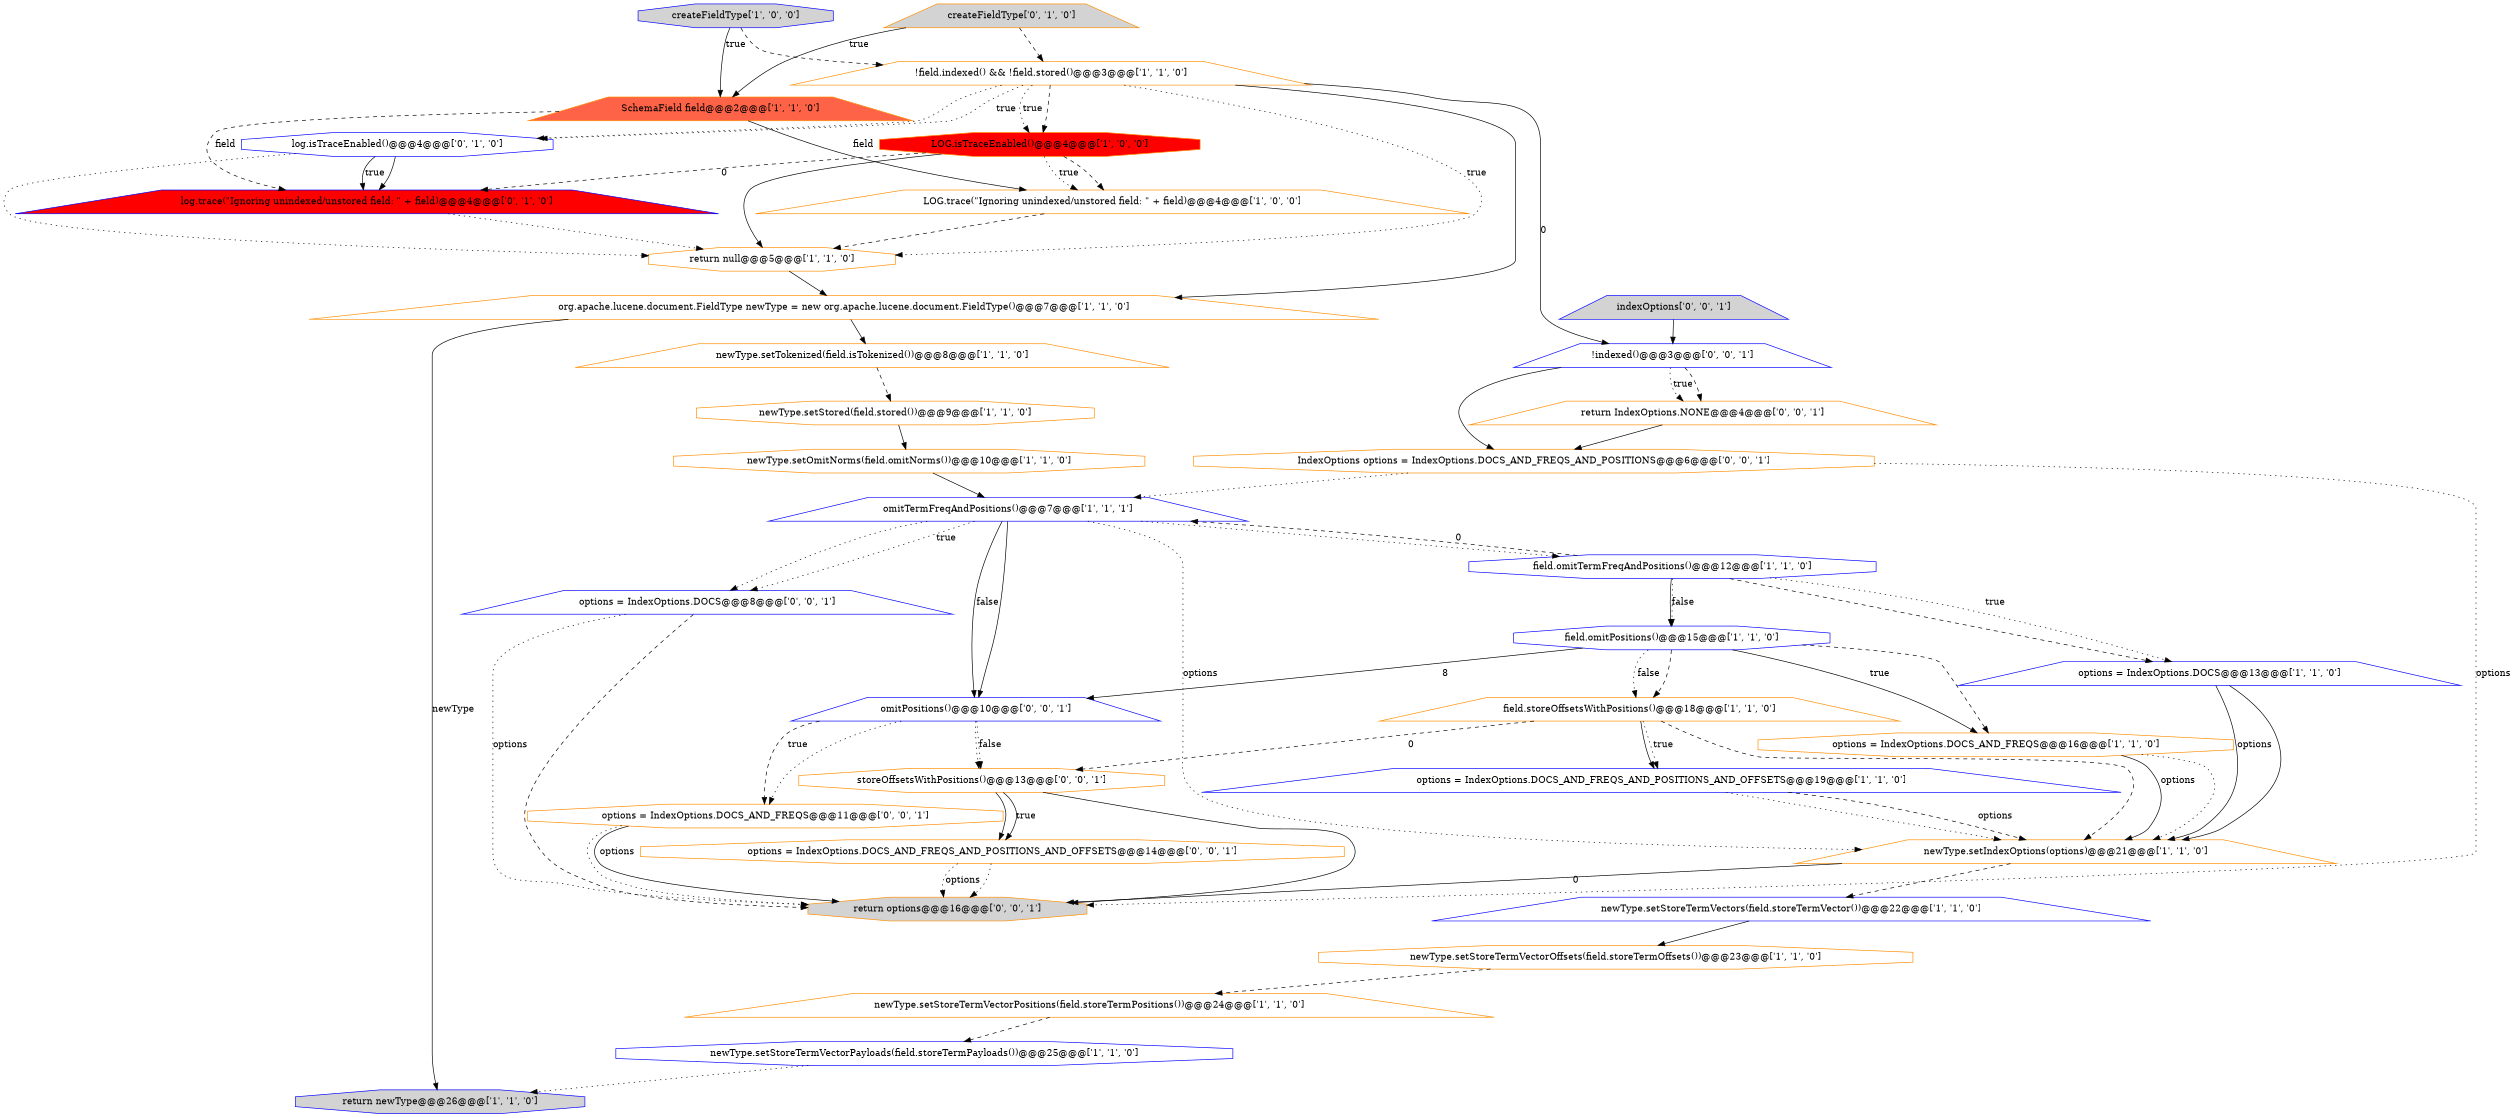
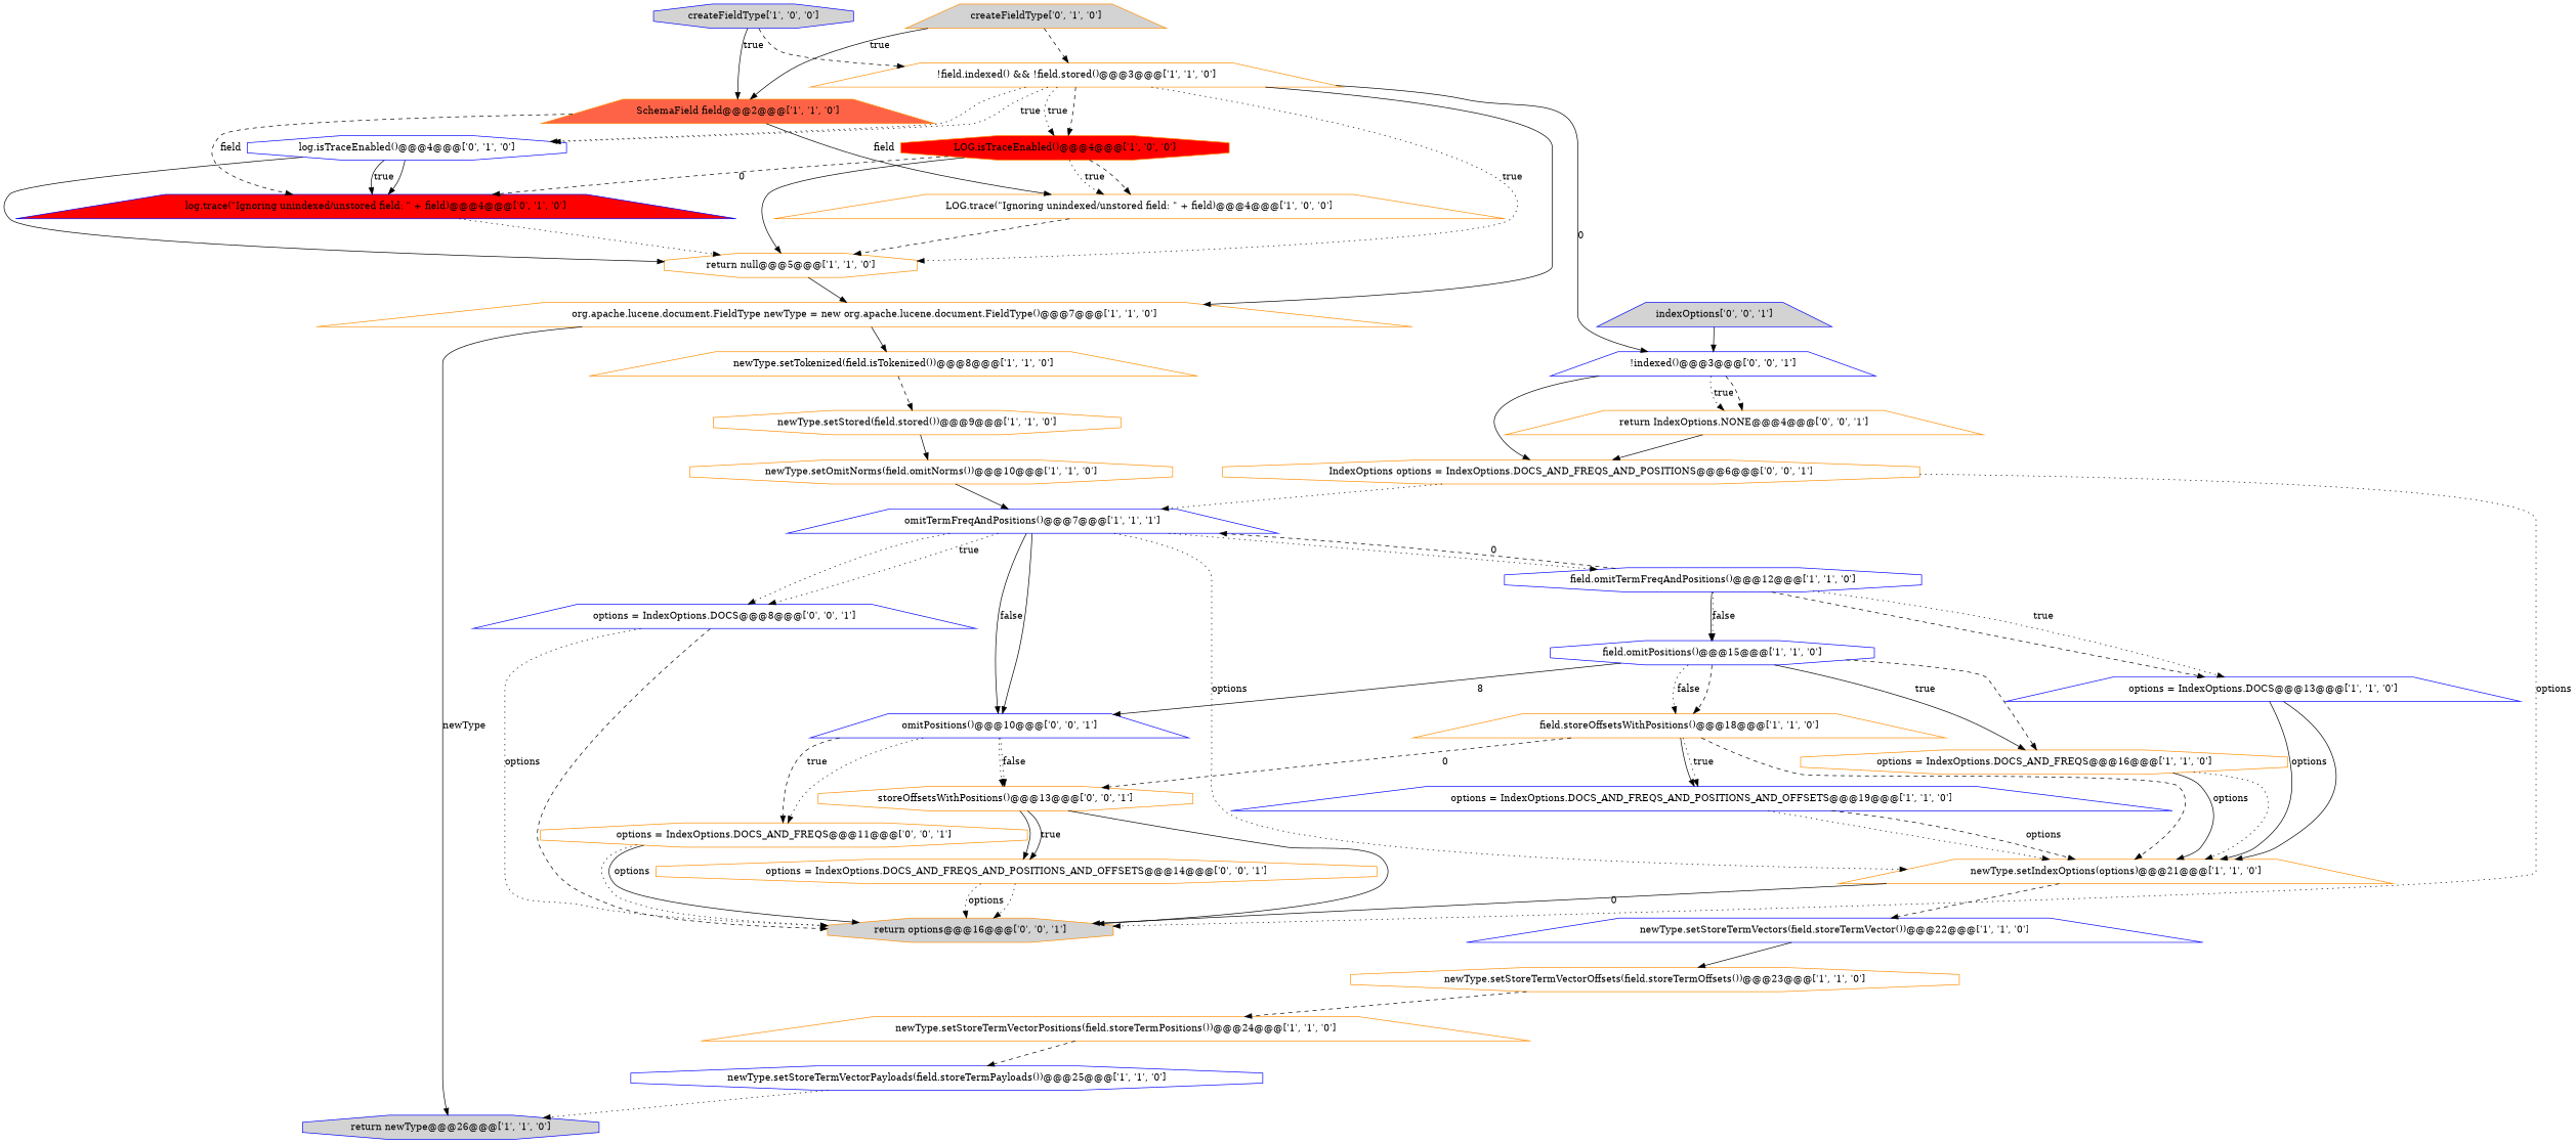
  digraph {
    node [color=darkorange fillcolor=white shape=trapezium style=filled]
    edge [style=solid]
    n1 [color=blue fillcolor=lightgray label="return newType@@@26@@@['1', '1', '0']" shape=octagon]
    n2 [label="newType.setIndexOptions(options)@@@21@@@['1', '1', '0']"]
    n3 [fillcolor=lightgray label="return options@@@16@@@['0', '0', '1']" shape=octagon]
    n4 [color=blue label="newType.setStoreTermVectors(field.storeTermVector())@@@22@@@['1', '1', '0']"]
    n5 [label="newType.setStoreTermVectorOffsets(field.storeTermOffsets())@@@23@@@['1', '1', '0']" shape=octagon]
    n6 [fillcolor=tomato label="SchemaField field@@@2@@@['1', '1', '0']"]
    n7 [label="LOG.trace(\"Ignoring unindexed/unstored field: \" + field)@@@4@@@['1', '0', '0']"]
    n8 [color=blue fillcolor=red label="log.trace(\"Ignoring unindexed/unstored field: \" + field)@@@4@@@['0', '1', '0']"]
    n9 [label="return null@@@5@@@['1', '1', '0']" shape=octagon]
    n10 [fillcolor=red label="LOG.isTraceEnabled()@@@4@@@['1', '0', '0']" shape=octagon]
    n11 [label="org.apache.lucene.document.FieldType newType = new org.apache.lucene.document.FieldType()@@@7@@@['1', '1', '0']"]
    n12 [label="field.storeOffsetsWithPositions()@@@18@@@['1', '1', '0']"]
    n13 [color=blue label="options = IndexOptions.DOCS_AND_FREQS_AND_POSITIONS_AND_OFFSETS@@@19@@@['1', '1', '0']"]
    n14 [label="storeOffsetsWithPositions()@@@13@@@['0', '0', '1']" shape=octagon]
    n15 [label="options = IndexOptions.DOCS_AND_FREQS_AND_POSITIONS_AND_OFFSETS@@@14@@@['0', '0', '1']" shape=octagon]
    n16 [label="options = IndexOptions.DOCS_AND_FREQS@@@11@@@['0', '0', '1']" shape=octagon]
    n17 [label="newType.setTokenized(field.isTokenized())@@@8@@@['1', '1', '0']"]
    n18 [label="newType.setStored(field.stored())@@@9@@@['1', '1', '0']" shape=octagon]
    n19 [color=blue label="omitTermFreqAndPositions()@@@7@@@['1', '1', '1']"]
    n20 [color=blue label="field.omitTermFreqAndPositions()@@@12@@@['1', '1', '0']" shape=octagon]
    n21 [color=blue label="options = IndexOptions.DOCS@@@8@@@['0', '0', '1']"]
    n22 [color=blue label="omitPositions()@@@10@@@['0', '0', '1']"]
    n23 [color=blue label="options = IndexOptions.DOCS@@@13@@@['1', '1', '0']"]
    n24 [color=blue label="field.omitPositions()@@@15@@@['1', '1', '0']" shape=octagon]
    n25 [label="options = IndexOptions.DOCS_AND_FREQS@@@16@@@['1', '1', '0']" shape=octagon]
    n26 [label="newType.setStoreTermVectorPositions(field.storeTermPositions())@@@24@@@['1', '1', '0']"]
    n27 [color=blue label="newType.setStoreTermVectorPayloads(field.storeTermPayloads())@@@25@@@['1', '1', '0']" shape=octagon]
    n28 [label="IndexOptions options = IndexOptions.DOCS_AND_FREQS_AND_POSITIONS@@@6@@@['0', '0', '1']" shape=octagon]
    n29 [label="!field.indexed() && !field.stored()@@@3@@@['1', '1', '0']"]
    n30 [color=blue label="!indexed()@@@3@@@['0', '0', '1']"]
    n31 [color=blue label="log.isTraceEnabled()@@@4@@@['0', '1', '0']" shape=octagon]
    n32 [label="return IndexOptions.NONE@@@4@@@['0', '0', '1']"]
    n33 [color=blue fillcolor=lightgray label="indexOptions['0', '0', '1']"]
    n34 [label="newType.setOmitNorms(field.omitNorms())@@@10@@@['1', '1', '0']" shape=octagon]
    n35 [color=blue fillcolor=lightgray label="createFieldType['1', '0', '0']" shape=octagon]
    n36 [fillcolor=lightgray label="createFieldType['0', '1', '0']"]
    n2 -> n3 [label=0]
    n2 -> n4 [style=dashed]
    n4 -> n5
    n5 -> n26 [style=dashed]
    n6 -> n7 [label=field]
    n6 -> n8 [label=field style=dashed]
    n7 -> n9 [style=dashed]
    n8 -> n9 [style=dotted]
    n9 -> n11
    n10 -> n7 [style=dashed]
    n10 -> n7 [label=true style=dotted]
    n10 -> n8 [label=0 style=dashed]
    n10 -> n9
    n11 -> n1 [label=newType]
    n11 -> n17
    n12 -> n2 [style=dashed]
    n12 -> n13 [label=true style=dotted]
    n12 -> n13
    n12 -> n14 [label=0 style=dashed]
    n13 -> n2 [style=dotted]
    n13 -> n2 [label=options style=dashed]
    n14 -> n3
    n14 -> n15
    n14 -> n15 [label=true]
    n15 -> n3 [style=dotted]
    n15 -> n3 [label=options style=dotted]
    n16 -> n3 [label=options]
    n16 -> n3 [style=dotted]
    n17 -> n18 [style=dashed]
    n18 -> n34
    n19 -> n2 [label=options style=dotted]
    n19 -> n20 [style=dotted]
    n19 -> n21 [style=dotted]
    n19 -> n21 [label=true style=dotted]
    n19 -> n22 [label=false]
    n19 -> n22
    n20 -> n19 [label=0 style=dashed]
    n20 -> n23 [style=dashed]
    n20 -> n23 [label=true style=dotted]
    n20 -> n24
    n20 -> n24 [label=false style=dotted]
    n21 -> n3 [style=dashed]
    n21 -> n3 [label=options style=dotted]
    n22 -> n14 [style=dotted]
    n22 -> n14 [label=false style=dotted]
    n22 -> n16 [style=dotted]
    n22 -> n16 [label=true style=dashed]
    n23 -> n2 [label=options]
    n23 -> n2
    n24 -> n12 [style=dashed]
    n24 -> n12 [label=false style=dotted]
    n24 -> n22 [label=8]
    n24 -> n25 [style=dashed]
    n24 -> n25 [label=true]
    n25 -> n2 [style=dotted]
    n25 -> n2 [label=options]
    n26 -> n27 [style=dashed]
    n27 -> n1 [style=dotted]
    n28 -> n3 [label=options style=dotted]
    n28 -> n19 [style=dotted]
    n29 -> n9 [label=true style=dotted]
    n29 -> n10 [style=dashed]
    n29 -> n10 [label=true style=dotted]
    n29 -> n11
    n29 -> n30 [label=0]
    n29 -> n31 [style=dotted]
    n29 -> n31 [label=true style=dotted]
    n30 -> n28
    n30 -> n32 [label=true style=dotted]
    n30 -> n32 [style=dashed]
    n31 -> n8
    n31 -> n8 [label=true]
-   n31 -> n9 [style=dotted]
+   n31 -> n9
    n32 -> n28
    n33 -> n30
    n34 -> n19
    n35 -> n6 [label=true]
    n35 -> n29 [style=dashed]
    n36 -> n6 [label=true]
    n36 -> n29 [style=dashed]
  }
